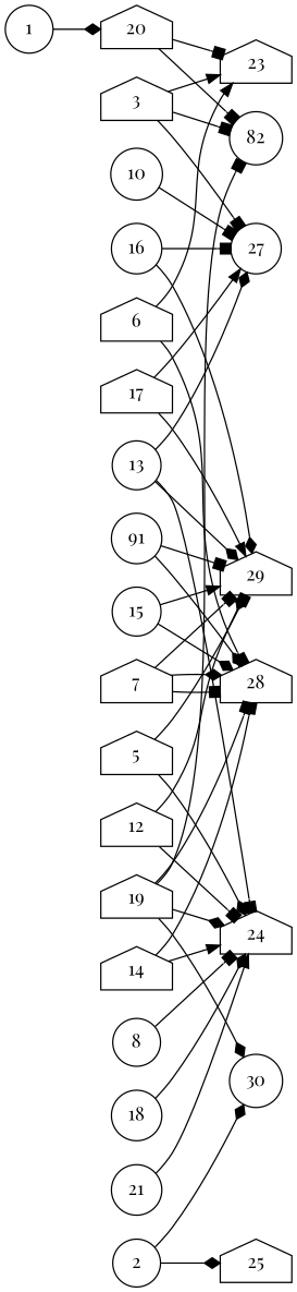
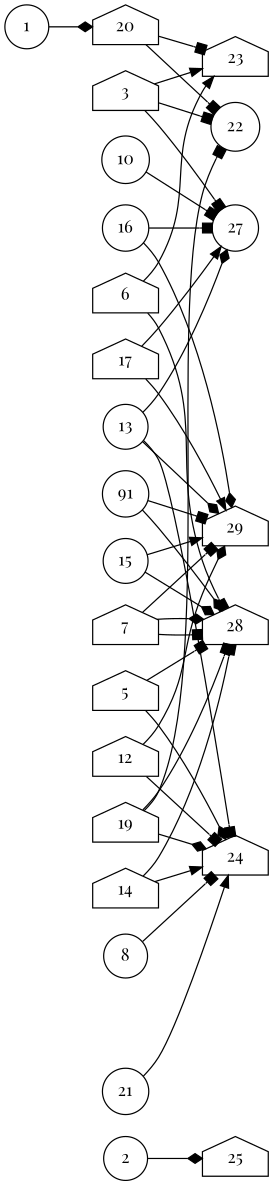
  digraph {
    fontname="Playfair Display"
    rankdir=LR
    node [alpha=0.18 fontname="Playfair Display" shape=house]
    edge [arrowhead=box fontname="Playfair Display"]
    1 [alpha=0.17 expect_size=35074048 shape=circle]
    20 [alpha=0.02 expect_size=46064640]
-   22 [alpha=0.10 expect_size=18885632 shape=circle label=82]
+   22 [alpha=0.10 expect_size=18885632 shape=circle]
    2 [alpha=0.01 expect_size=44120064 shape=circle]
    25 [alpha=0.06 expect_size=12552192]
-   30 [alpha=0.20 expect_size=30589952 shape=circle]
    3 [alpha=0.09 expect_size=38511616]
    23 [alpha=0.07 expect_size=28877824]
    27 [alpha=0.07 expect_size=51171328 shape=circle]
    24 [expect_size=34664448]
    5 [alpha=0.16 expect_size=43411456]
    29 [expect_size=10547200]
    6 [expect_size=14420992]
    28 [alpha=0.12 expect_size=46020608]
    7 [alpha=0.11 expect_size=48495616]
    8 [alpha=0.05 expect_size=40587264 shape=circle]
    10 [alpha=0.05 expect_size=43981824 shape=circle]
    n18 [alpha=0.03 expect_size=34992128 label=91 shape=circle]
    12 [alpha=0.04 expect_size=27180032]
    13 [alpha=0.02 expect_size=28377088 shape=circle]
    14 [alpha=0.11 expect_size=48507904]
    15 [alpha=0.16 expect_size=38051840 shape=circle]
    16 [alpha=0.00 expect_size=28328960 shape=circle]
    17 [expect_size=24267776]
-   18 [alpha=0.05 expect_size=50485248 shape=circle]
    19 [alpha=0.08 expect_size=14766080]
    21 [alpha=0.08 expect_size=11623424 shape=circle]
    1 -> 20 [arrowhead=diamond]
    20 -> 22
    20 -> 23
    2 -> 25 [arrowhead=diamond]
-   2 -> 30 [arrowhead=diamond]
    3 -> 22
    3 -> 23 [arrowhead=normal]
    3 -> 27
    5 -> 24 [arrowhead=diamond]
-   5 -> 29
+   5 -> 28
    6 -> 23 [arrowhead=normal]
    6 -> 28
    7 -> 29
    7 -> 28
    7 -> 28 [arrowhead=diamond]
    8 -> 24
    10 -> 27
    n18 -> 29
    n18 -> 28 [arrowhead=diamond]
    12 -> 24
    12 -> 29 [arrowhead=diamond]
    13 -> 27 [arrowhead=diamond]
    13 -> 24
    13 -> 29 [arrowhead=diamond]
    14 -> 24 [arrowhead=normal]
    14 -> 28
    15 -> 29 [arrowhead=normal]
    15 -> 28 [arrowhead=diamond]
    16 -> 27
    16 -> 29 [arrowhead=diamond]
    17 -> 27 [arrowhead=normal]
    17 -> 29 [arrowhead=normal]
-   18 -> 24 [arrowhead=diamond]
    19 -> 22
-   19 -> 30 [arrowhead=diamond]
    19 -> 24 [arrowhead=diamond]
    19 -> 28
    21 -> 24 [arrowhead=normal]
  }
